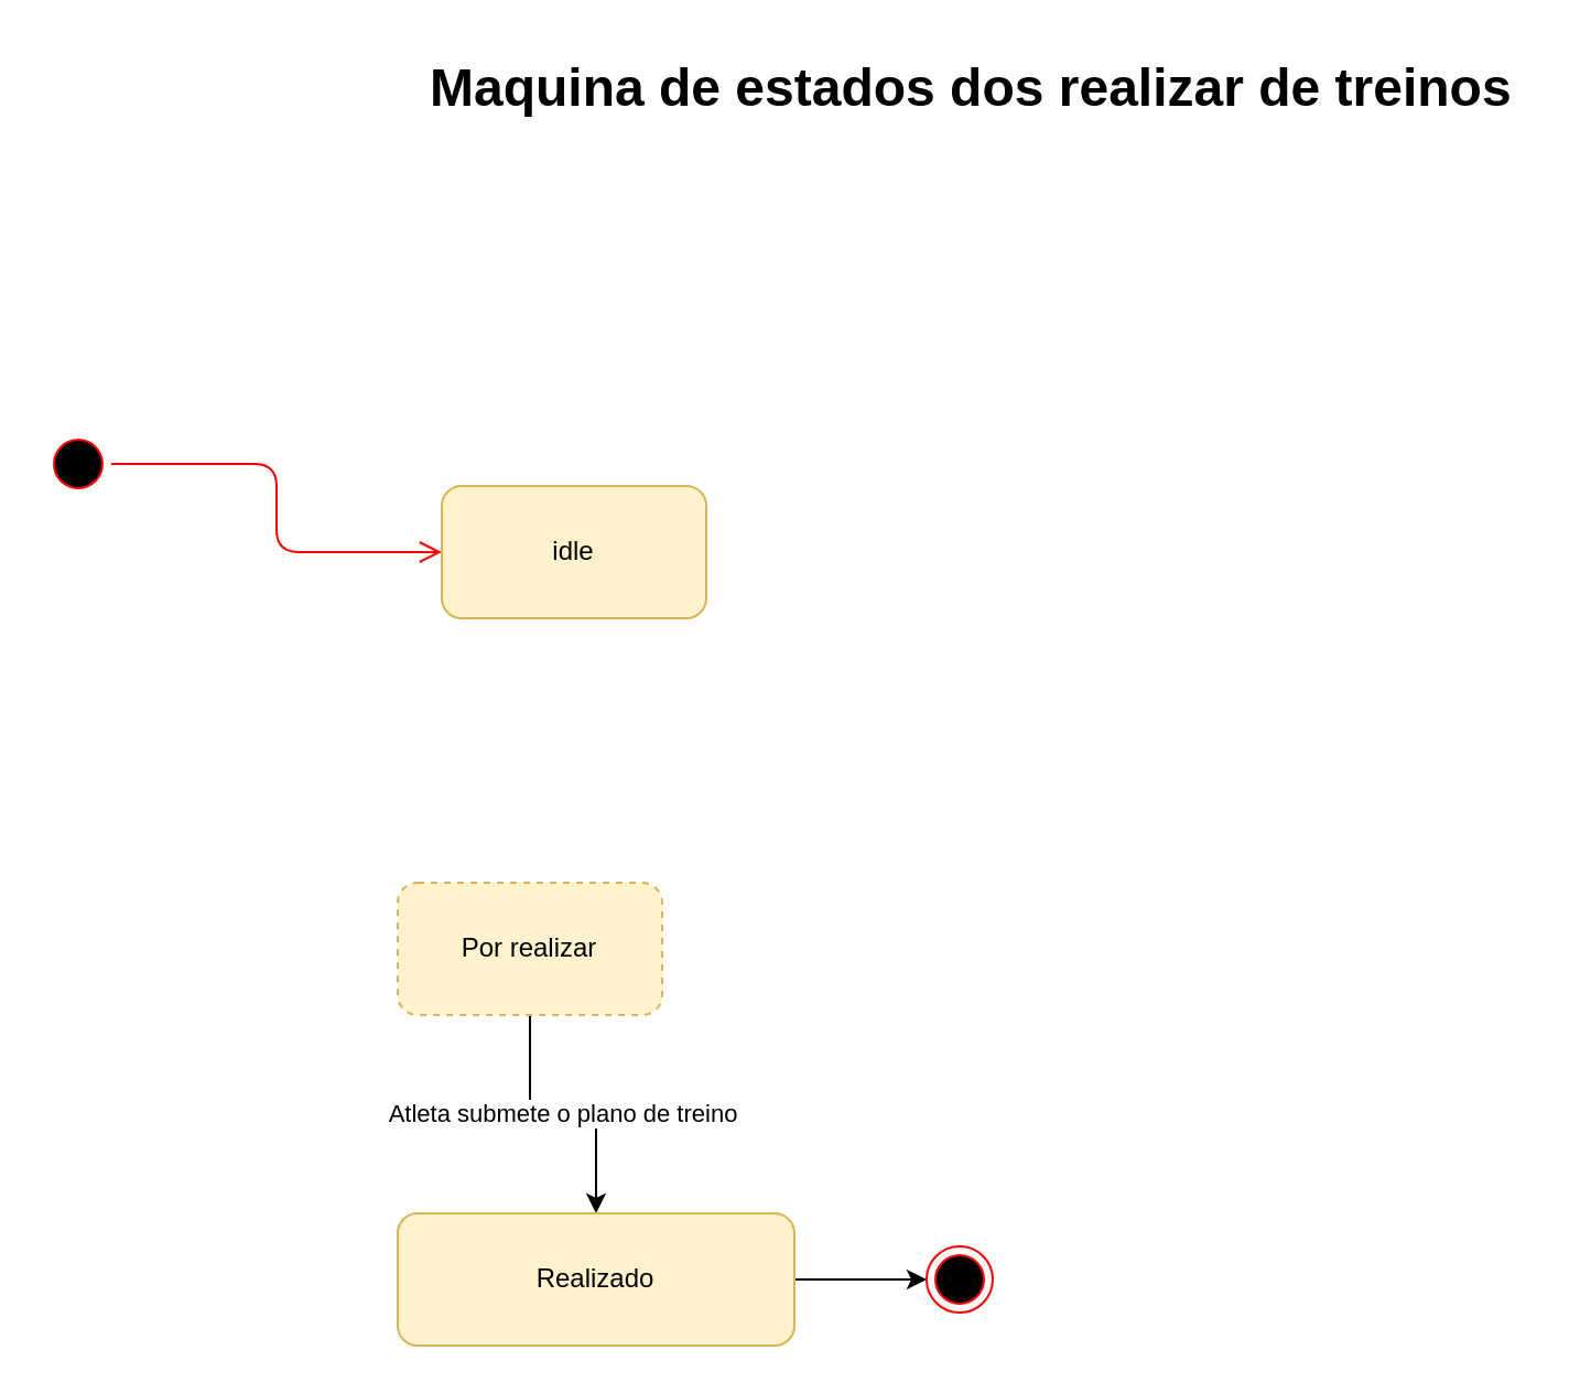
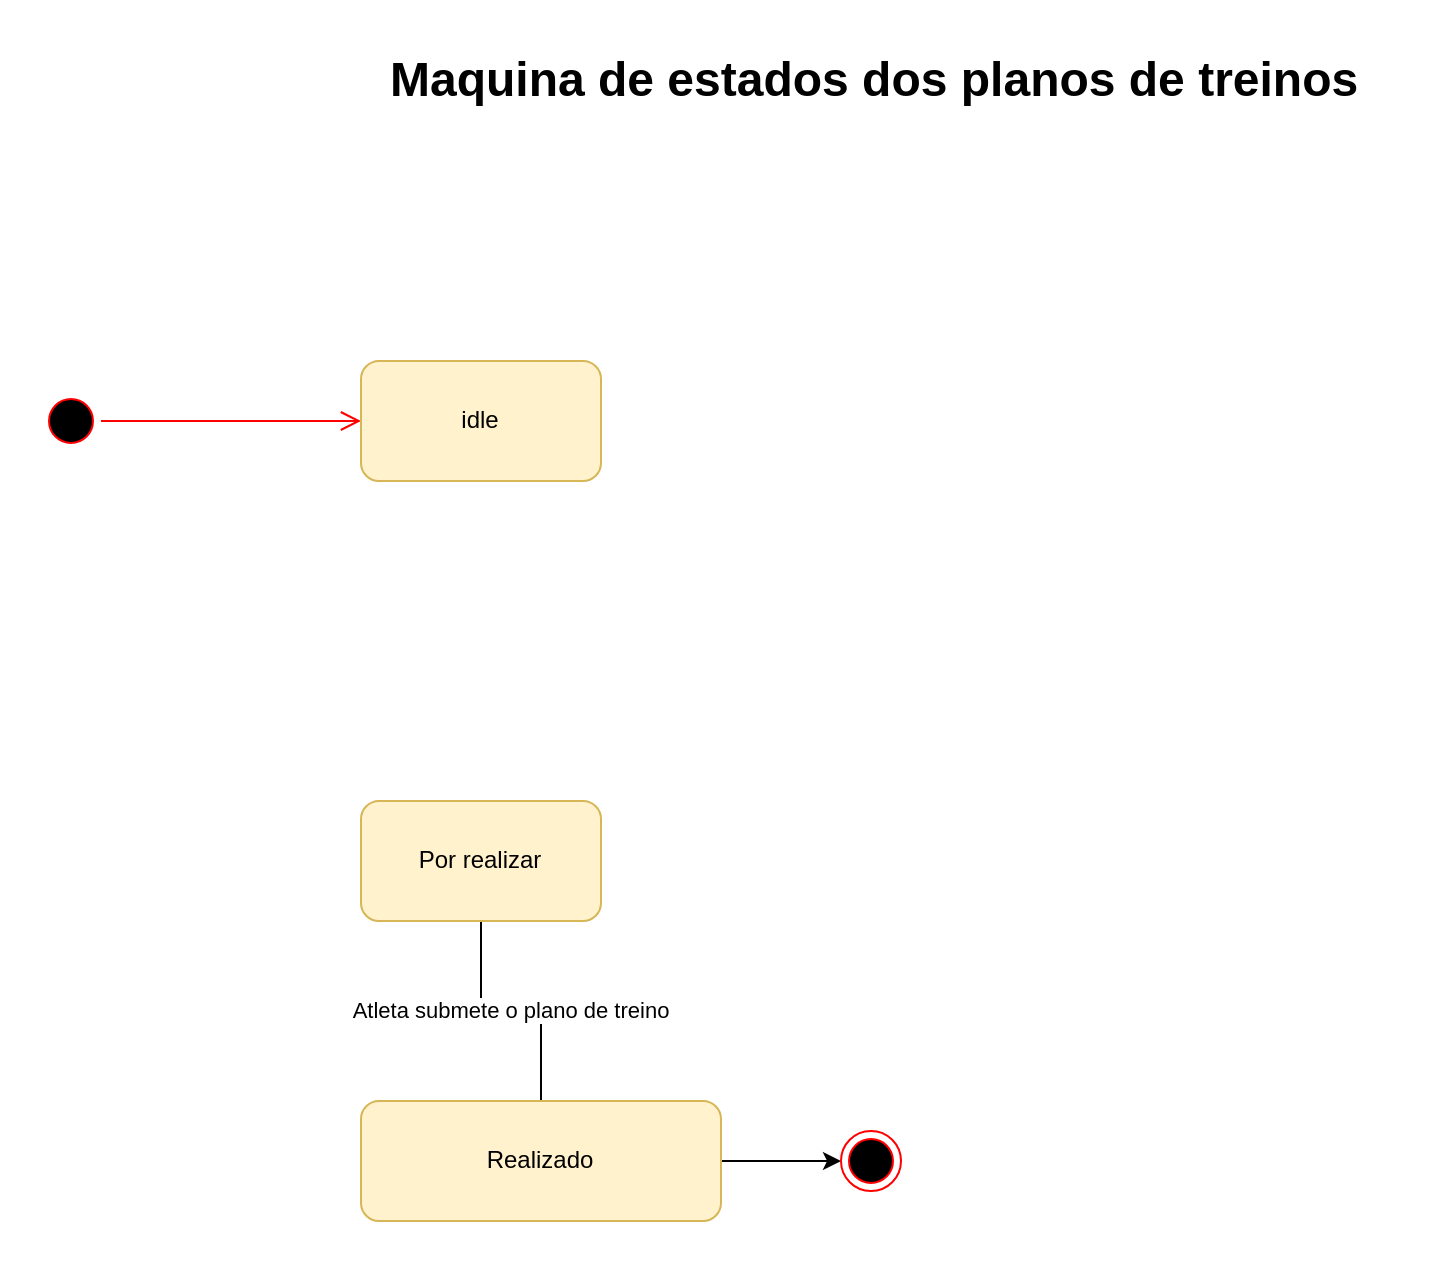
  <mxCell id="0" />
  <mxCell id="1" parent="0" />
- <mxCell id="2" value="&lt;h1&gt;Maquina de estados dos realizar de treinos&lt;/h1&gt;" style="text;html=1;strokeColor=none;fillColor=none;spacing=5;spacingTop=-20;whiteSpace=wrap;overflow=hidden;rounded=0;" vertex="1" parent="1"><mxGeometry x="190" y="20" width="510" height="120" as="geometry" /></mxCell>
+ <mxCell id="2" value="&lt;h1&gt;Maquina de estados dos planos de treinos&lt;/h1&gt;" style="text;html=1;strokeColor=none;fillColor=none;spacing=5;spacingTop=-20;whiteSpace=wrap;overflow=hidden;rounded=0;" vertex="1" parent="1"><mxGeometry x="190" y="20" width="510" height="120" as="geometry" /></mxCell>
  <mxCell id="3" value="" style="ellipse;html=1;shape=startState;fillColor=#000000;strokeColor=#ff0000;" vertex="1" parent="1"><mxGeometry x="20" y="195" width="30" height="30" as="geometry" /></mxCell>
  <mxCell id="4" value="" style="edgeStyle=orthogonalEdgeStyle;html=1;verticalAlign=bottom;endArrow=open;endSize=8;strokeColor=#ff0000;" edge="1" source="3" parent="1" target="5"><mxGeometry relative="1" as="geometry"><mxPoint x="-15" y="320" as="targetPoint" /></mxGeometry></mxCell>
- <mxCell id="5" value="idle" style="rounded=1;whiteSpace=wrap;html=1;fillColor=#fff2cc;strokeColor=#d6b656;" vertex="1" parent="1"><mxGeometry x="200" y="220" width="120" height="60" as="geometry" /></mxCell>
- <mxCell id="6" value="Atleta submete o plano de treino" style="edgeStyle=orthogonalEdgeStyle;rounded=0;orthogonalLoop=1;jettySize=auto;html=1;" edge="1" parent="1" source="7" target="9"><mxGeometry relative="1" as="geometry" /></mxCell>
- <mxCell id="7" value="Por realizar" style="rounded=1;whiteSpace=wrap;html=1;fillColor=#fff2cc;strokeColor=#d6b656;dashed=1;" vertex="1" parent="1"><mxGeometry x="180" y="400" width="120" height="60" as="geometry" /></mxCell>
+ <mxCell id="5" value="idle" style="rounded=1;whiteSpace=wrap;html=1;fillColor=#fff2cc;strokeColor=#d6b656;" vertex="1" parent="1"><mxGeometry x="180" y="180" width="120" height="60" as="geometry" /></mxCell>
+ <mxCell id="6" value="Atleta submete o plano de treino" style="edgeStyle=orthogonalEdgeStyle;rounded=0;orthogonalLoop=1;jettySize=auto;html=1;endArrow=none;" edge="1" parent="1" source="7" target="9"><mxGeometry relative="1" as="geometry" /></mxCell>
+ <mxCell id="7" value="Por realizar" style="rounded=1;whiteSpace=wrap;html=1;fillColor=#fff2cc;strokeColor=#d6b656;" vertex="1" parent="1"><mxGeometry x="180" y="400" width="120" height="60" as="geometry" /></mxCell>
  <mxCell id="8" style="edgeStyle=orthogonalEdgeStyle;rounded=0;orthogonalLoop=1;jettySize=auto;html=1;" edge="1" parent="1" source="9"><mxGeometry relative="1" as="geometry"><mxPoint x="420" y="580" as="targetPoint" /></mxGeometry></mxCell>
  <mxCell id="9" value="Realizado" style="rounded=1;whiteSpace=wrap;html=1;fillColor=#fff2cc;strokeColor=#d6b656;" vertex="1" parent="1"><mxGeometry x="180" y="550" width="180" height="60" as="geometry" /></mxCell>
  <mxCell id="10" value="" style="ellipse;html=1;shape=endState;fillColor=#000000;strokeColor=#ff0000;" vertex="1" parent="1"><mxGeometry x="420" y="565" width="30" height="30" as="geometry" /></mxCell>
